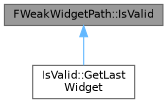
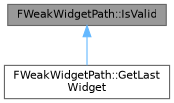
  digraph {
    rankdir=TB
    node [fontname=Helvetica fontsize=10 shape=box style=filled]
    n1 [color=gray40 fillcolor=grey60 fontcolor=black height=0.2 label="FWeakWidgetPath::IsValid" width=0.4]
-   n2 [color=grey40 fillcolor=white height=0.2 label="IsValid::GetLast\lWidget" width=0.4]
+   n2 [color=grey40 fillcolor=white height=0.2 label="FWeakWidgetPath::GetLast\lWidget" width=0.4]
    n1 -> n2 [color=steelblue1 dir=back fontname=Helvetica fontsize=10 labelfontname=Helvetica labelfontsize=10 style=solid]
  }
